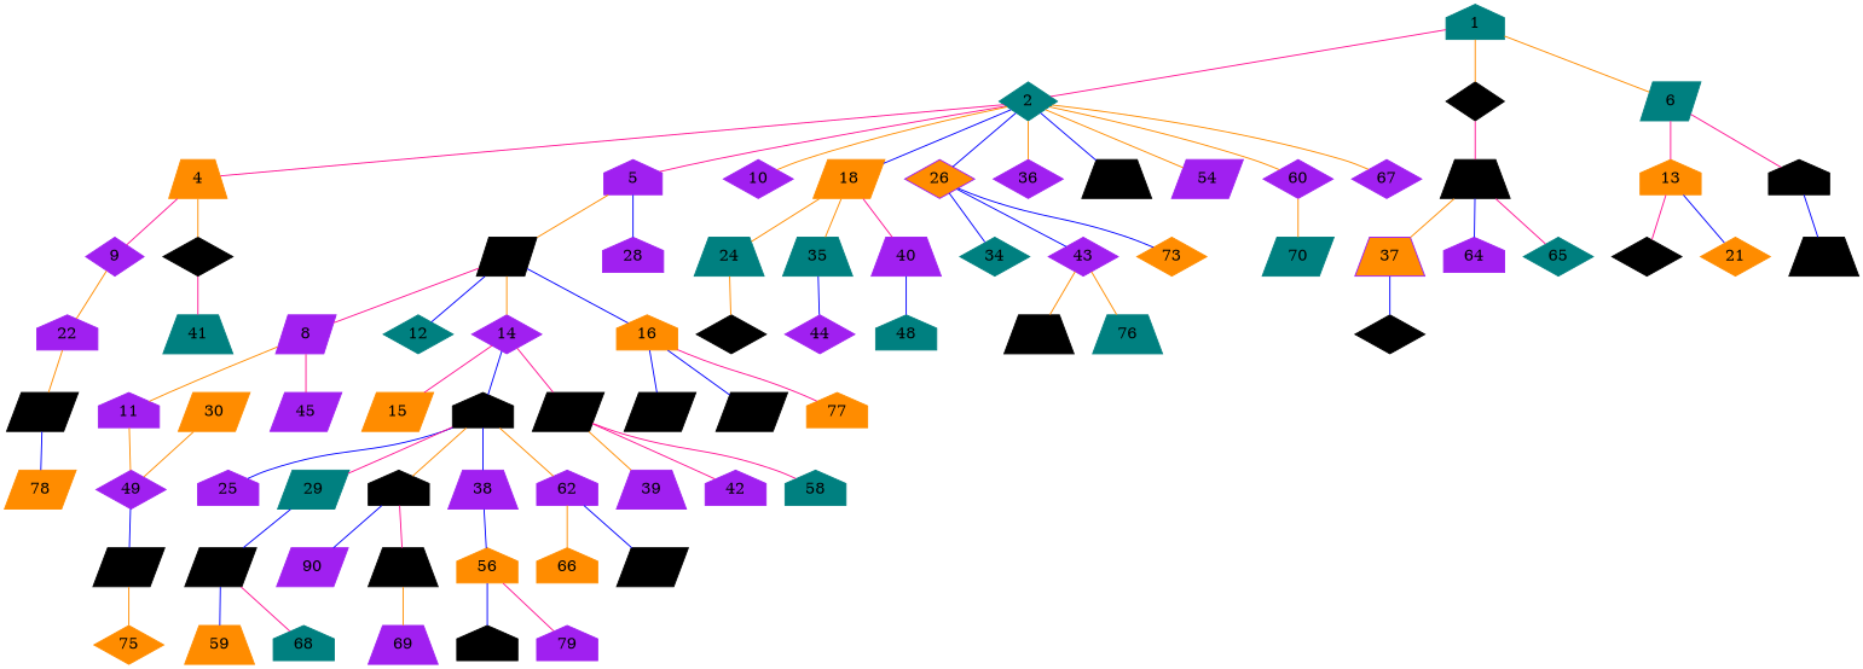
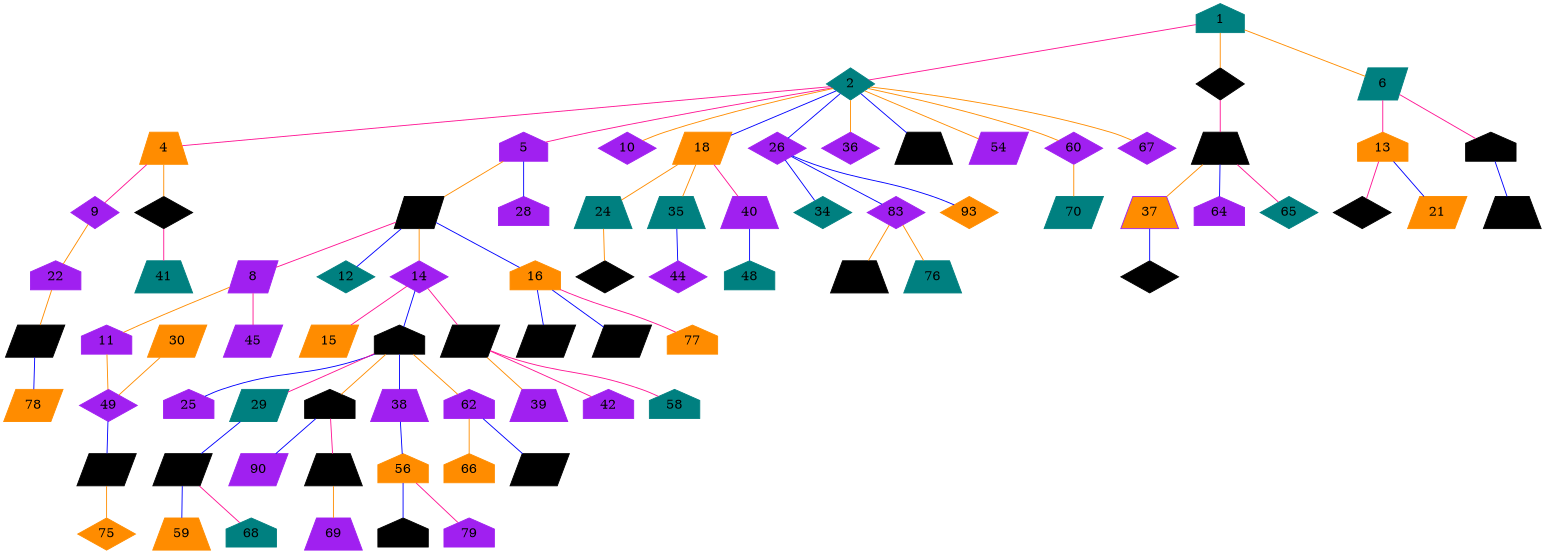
  graph {
    node [color=purple shape=house style=filled]
    edge [color=darkorange]
    1 [color=teal]
    2 [color=teal shape=diamond]
    3 [color=black shape=diamond]
    6 [color=teal shape=parallelogram]
    4 [color=darkorange shape=trapezium]
    5
    10 [shape=diamond]
    18 [color=darkorange shape=parallelogram]
-   26 [shape=diamond fillcolor=darkorange]
+   26 [shape=diamond]
    36 [shape=diamond]
    46 [color=black shape=trapezium]
    54 [shape=parallelogram]
    60 [shape=diamond]
    67 [shape=diamond]
    32 [color=black shape=trapezium]
    13 [color=darkorange]
    47 [color=black]
    9 [shape=diamond]
    23 [color=black shape=diamond]
    7 [color=black shape=parallelogram]
    28
    24 [color=teal shape=trapezium]
    35 [color=teal shape=trapezium]
    40 [shape=trapezium]
    34 [color=teal shape=diamond]
-   43 [shape=diamond]
-   73 [color=darkorange shape=diamond]
+   43 [shape=diamond label=83]
+   73 [color=darkorange shape=diamond label=93]
    70 [color=teal shape=parallelogram]
    37 [fillcolor=darkorange shape=trapezium]
    64
    65 [color=teal shape=diamond]
    22
    41 [color=teal shape=trapezium]
    8 [shape=parallelogram]
    12 [color=teal shape=diamond]
    14 [shape=diamond]
    16 [color=darkorange]
    20 [color=black shape=diamond]
-   21 [color=darkorange shape=diamond]
+   21 [color=darkorange shape=parallelogram]
    63 [color=black shape=trapezium]
    11
    45 [shape=parallelogram]
    15 [color=darkorange shape=parallelogram]
    17 [color=black]
    19 [color=black shape=parallelogram]
    27 [color=black shape=parallelogram]
    53 [color=black shape=parallelogram]
    77 [color=darkorange]
    49 [shape=diamond]
    51 [color=black shape=parallelogram]
    30 [color=darkorange shape=parallelogram]
    25
    29 [color=teal shape=parallelogram]
    33 [color=black]
    38 [shape=trapezium]
    62
    39 [shape=trapezium]
    42
    58 [color=teal]
    31 [color=black shape=parallelogram]
    n61 [label=90 shape=parallelogram]
    61 [color=black shape=trapezium]
    56 [color=darkorange]
    66 [color=darkorange]
    74 [color=black shape=parallelogram]
    71 [color=black shape=diamond]
    44 [shape=diamond]
    48 [color=teal]
    78 [color=darkorange shape=parallelogram]
    52 [color=black shape=trapezium]
    76 [color=teal shape=trapezium]
    59 [color=darkorange shape=trapezium]
    68 [color=teal]
    55 [color=black shape=parallelogram]
    57 [color=black shape=diamond]
    69 [shape=trapezium]
    72 [color=black]
    79
    75 [color=darkorange shape=diamond]
    1 -- 2 [color=deeppink]
    1 -- 3
    1 -- 6
    2 -- 4 [color=deeppink]
    2 -- 5 [color=deeppink]
    2 -- 10
    2 -- 18 [color=blue]
    2 -- 26 [color=blue]
    2 -- 36
    2 -- 46 [color=blue]
    2 -- 54
    2 -- 60
    2 -- 67
    3 -- 32 [color=deeppink]
    6 -- 13 [color=deeppink]
    6 -- 47 [color=deeppink]
    4 -- 9 [color=deeppink]
    4 -- 23
    5 -- 7
    5 -- 28 [color=blue]
    18 -- 24
    18 -- 35
    18 -- 40 [color=deeppink]
    26 -- 34 [color=blue]
    26 -- 43 [color=blue]
    26 -- 73 [color=blue]
    60 -- 70
    32 -- 37
    32 -- 64 [color=blue]
    32 -- 65 [color=deeppink]
    13 -- 20 [color=deeppink]
    13 -- 21 [color=blue]
    47 -- 63 [color=blue]
    9 -- 22
    23 -- 41 [color=deeppink]
    7 -- 8 [color=deeppink]
    7 -- 12 [color=blue]
    7 -- 14
    7 -- 16 [color=blue]
    24 -- 71
    35 -- 44 [color=blue]
    40 -- 48 [color=blue]
    43 -- 52
    43 -- 76
    37 -- 57 [color=blue]
    22 -- 51
    8 -- 11
    8 -- 45 [color=deeppink]
    14 -- 15 [color=deeppink]
    14 -- 17 [color=blue]
    14 -- 19 [color=deeppink]
    16 -- 27 [color=blue]
    16 -- 53 [color=blue]
    16 -- 77 [color=deeppink]
    11 -- 49
    17 -- 25 [color=blue]
    17 -- 29 [color=deeppink]
    17 -- 33
    17 -- 38 [color=blue]
    17 -- 62
    19 -- 39
    19 -- 42 [color=deeppink]
    19 -- 58 [color=deeppink]
    49 -- 55 [color=blue]
    51 -- 78 [color=blue]
    30 -- 49
    29 -- 31 [color=blue]
    33 -- n61 [color=blue]
    33 -- 61 [color=deeppink]
    38 -- 56 [color=blue]
    62 -- 66
    62 -- 74 [color=blue]
    31 -- 59 [color=blue]
    31 -- 68 [color=deeppink]
    61 -- 69
    56 -- 72 [color=blue]
    56 -- 79 [color=deeppink]
    55 -- 75
  }
